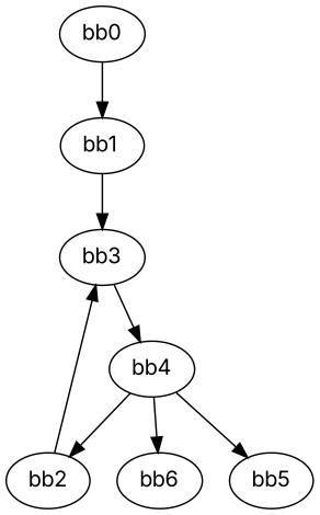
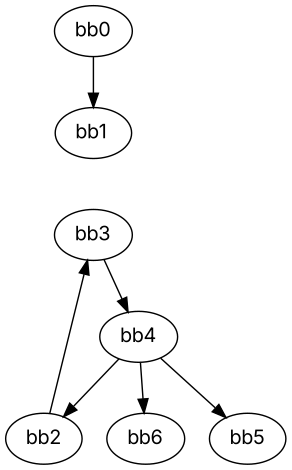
  digraph {
    fontname=Inter
    node [fontname=Inter]
    edge [fontname=Inter]
    n1 [label="bb0\l"]
    n2 [label="bb1\l"]
    n3 [label="bb3\l"]
    n4 [label="bb2\l"]
    n5 [label="bb4\l"]
    n6 [label="bb6\l"]
    n7 [label="bb5\l"]
    n1 -> n2
-   n2 -> n3
    n3 -> n5
    n4 -> n3
    n5 -> n4
    n5 -> n6
    n5 -> n7
  }
